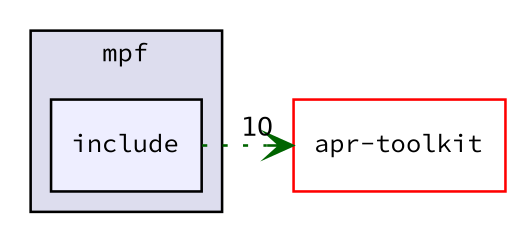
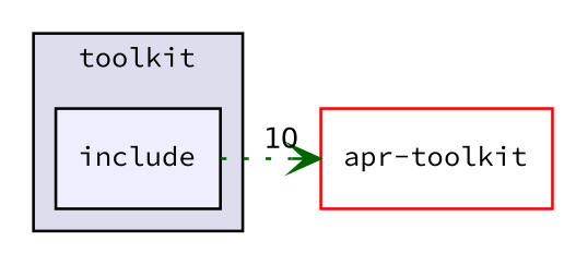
  digraph {
    compound=true
    rankdir=LR
    fontname="Source Code Pro"
    node [fontname="Source Code Pro" fontsize=10 shape=box style=filled]
    n1 [fillcolor="#eeeeff" label=include pencolor=black]
    n2 [color=red fillcolor=white label="apr-toolkit"]
    subgraph cluster_1 {
      bgcolor="#ddddee"
      fontsize=10
-     label=mpf
+     label=toolkit
      pencolor=black
      n1
    }
    n1 -> n2 [headlabel=10 labeldistance=1.5 labelfontname=Helvetica labelfontsize=10 color=darkgreen style=dotted arrowhead=vee fontname="Source Code Pro"]
  }
